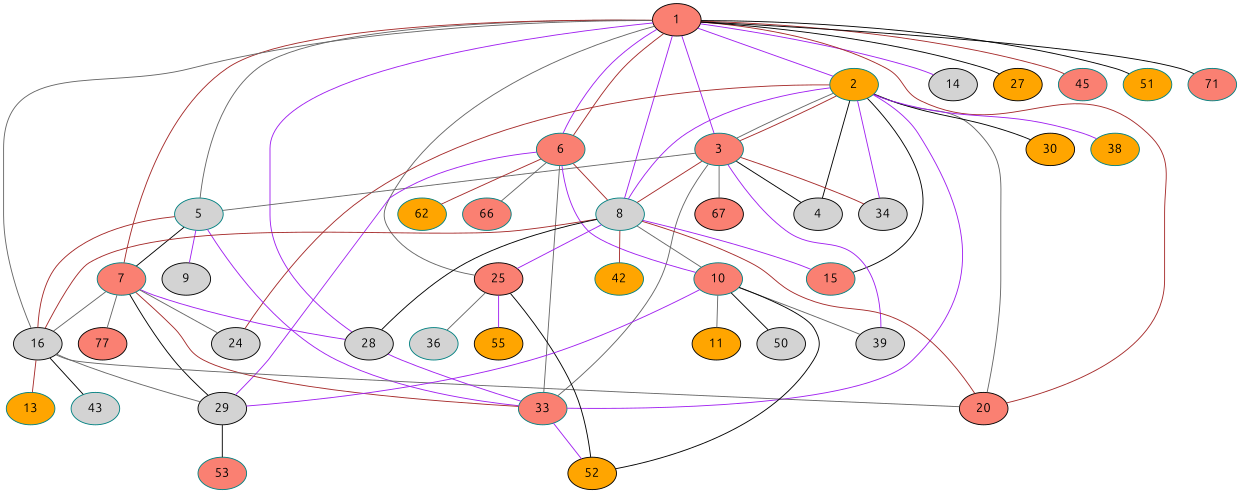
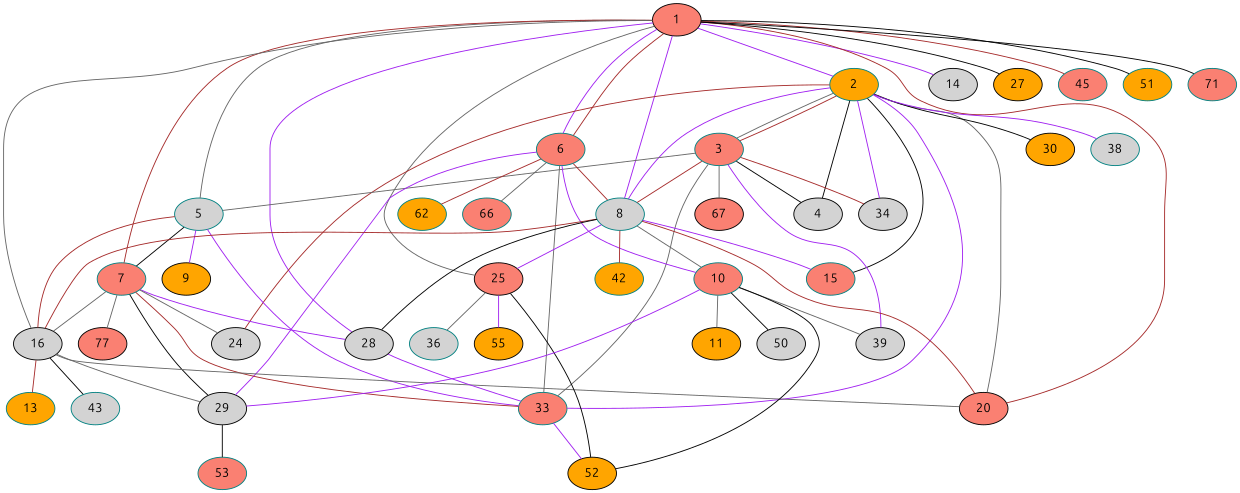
  graph {
    fontname=Ubuntu
    node [color=black fillcolor=salmon fontname=Ubuntu style=filled]
    edge [color=purple fontname=Ubuntu]
    1 [super="+22+23"]
    2 [color=teal fillcolor=orange]
    3 [color=teal super="+31+13"]
    5 [color=teal fillcolor=lightgrey]
    6 [color=teal super="+21+58"]
    7 [color=teal super="+12+17+73+46+18"]
    8 [color=teal fillcolor=lightgrey]
    14 [fillcolor=lightgrey super="+56"]
    16 [fillcolor=lightgrey super="+37"]
    20 [super="+70+47"]
    25 [super="+41+32"]
    27 [fillcolor=orange]
    28 [fillcolor=lightgrey]
    45 [color=teal]
    51 [color=teal fillcolor=orange]
    71 [color=teal]
    4 [fillcolor=lightgrey]
    15 [color=teal super="+49"]
    24 [fillcolor=lightgrey super="+54"]
    30 [fillcolor=orange]
    33 [color=teal super="+35+44"]
    34 [fillcolor=lightgrey super="+57"]
-   38 [color=teal fillcolor=orange]
+   38 [color=teal fillcolor=lightgrey]
    39 [fillcolor=lightgrey]
    67
-   9 [fillcolor=lightgrey]
+   9 [fillcolor=orange]
    10 [color=teal super="+40"]
    29 [fillcolor=lightgrey]
    62 [color=teal fillcolor=orange]
    66 [color=teal]
    77
    42 [color=teal fillcolor=orange]
    n33 [color=teal fillcolor=orange label=13]
    43 [color=teal fillcolor=lightgrey]
    52 [fillcolor=orange super="+69"]
    36 [color=teal fillcolor=lightgrey]
    55 [fillcolor=orange]
    11 [fillcolor=orange]
    50 [fillcolor=lightgrey]
    53 [color=teal]
    1 -- 2
-   1 -- 3
    1 -- 5 [color=gray40]
    1 -- 6
    1 -- 6 [color=brown]
    1 -- 7 [color=brown]
    1 -- 8
    1 -- 14
    1 -- 16 [color=gray40]
    1 -- 20 [color=brown]
    1 -- 25 [color=gray40]
    1 -- 27 [color=black]
    1 -- 28
    1 -- 45 [color=brown]
    1 -- 51 [color=black]
    1 -- 71 [color=black]
    2 -- 3 [color=gray40]
    2 -- 3 [color=brown]
    2 -- 8
    2 -- 20 [color=gray40]
    2 -- 4 [color=black]
    2 -- 15 [color=black weight=2]
    2 -- 24 [color=brown]
    2 -- 30 [color=black]
    2 -- 33
    2 -- 34 [weight=2]
    2 -- 38
    3 -- 5 [color=gray40]
    3 -- 8 [color=brown weight=2]
    3 -- 4 [color=black]
    3 -- 33 [color=gray40]
    3 -- 34 [color=brown]
    3 -- 39
    3 -- 67 [color=gray40]
    5 -- 7 [color=black]
    5 -- 16 [color=brown]
    5 -- 33
    5 -- 9
    6 -- 8 [color=brown]
    6 -- 33 [color=gray40]
    6 -- 10
    6 -- 29
    6 -- 62 [color=brown]
    6 -- 66 [color=gray40]
    7 -- 16 [color=gray40]
    7 -- 28
    7 -- 24 [color=gray40]
    7 -- 33 [color=brown]
    7 -- 29 [color=black]
    7 -- 77 [color=gray40]
    8 -- 16 [color=brown]
    8 -- 20 [color=brown]
    8 -- 25
    8 -- 28 [color=black]
    8 -- 15
    8 -- 10 [color=gray40]
    8 -- 42 [color=brown]
    16 -- 20 [color=gray40]
    16 -- 29 [color=gray40]
    16 -- n33 [color=brown]
    16 -- 43 [color=black]
    25 -- 52 [color=black]
    25 -- 36 [color=gray40]
    25 -- 55
    28 -- 33
    33 -- 52
    10 -- 39 [color=gray40]
    10 -- 29
    10 -- 52 [color=black]
    10 -- 11 [color=gray40]
    10 -- 50 [color=black]
    29 -- 53 [color=black]
  }
